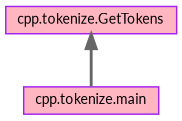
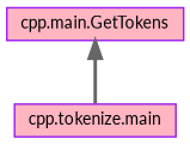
  digraph {
    rankdir=TB
    fontname=Lato
    node [color=purple fillcolor=lightpink fontname=Lato fontsize=10 shape=record style=filled]
-   n1 [fontcolor=black height=0.2 label="cpp.tokenize.GetTokens" width=0.4]
+   n1 [fontcolor=black height=0.2 label="cpp.main.GetTokens" width=0.4]
    n2 [height=0.2 label="cpp.tokenize.main" width=0.4]
    n1 -> n2 [color=gray40 dir=back fontname=Lato fontsize=10 labelfontname=Helvetica labelfontsize=10 style=bold]
  }
